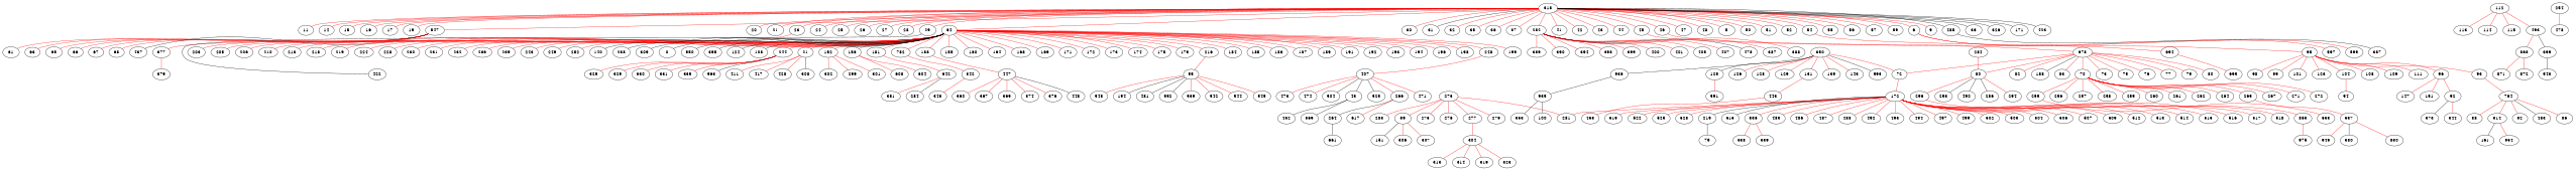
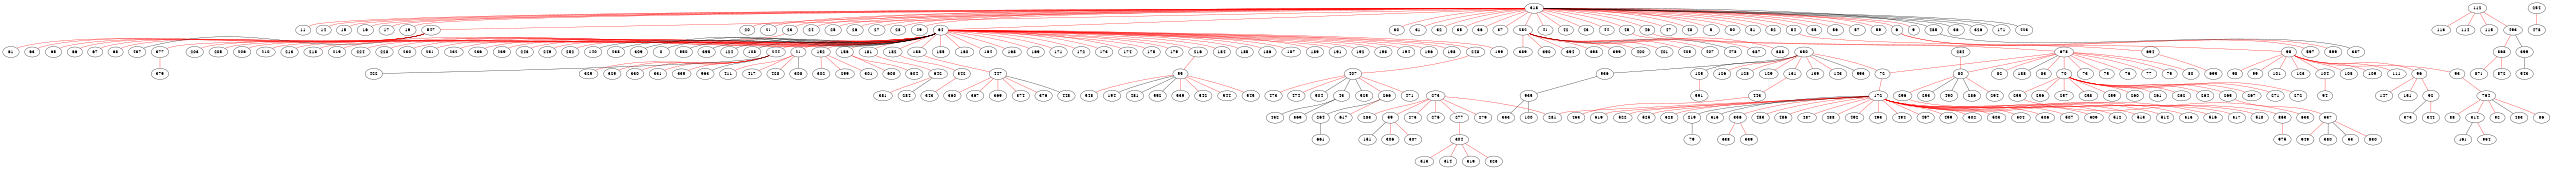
  strict graph {
    "edge"="{'color': ''}"
    file="tmp_workspace/eucore/set2/layers/EUcore_Layer_3_drawing.dot"
    "graph"="{'edge': \"{'color': ''}\", 'file': 'tmp_workspace/eucore/set2/layers/EUcore_Layer_3_drawing.dot', 'graph': '{\'edge\': \'{}\', \'file\': \'tmp_workspace/eucore/set2/layers/EUcore_Layer_3_drawing.dot\', \'graph\': \"{\'file\': \'tmp_workspace/eucore/set2/layers/EUcore_Layer_2_drawing_improved.dot\'}\", \'node\': \"{\'height\': \'\', \'level\': \'\', \'pos\': \'\', \'width\': \'\'}\"}', 'node': \"{'height': '', 'label': '\\\\N', 'level': '', 'pos': '', 'width': ''}\"}"
    "node"="{'height': '', 'label': '\\N', 'level': '', 'pos': '', 'width': ''}"
    node [level=2]
    edge [color=red]
    n1 [height=0.05 label=318 level=1 width=0.05]
    11 [height=0.05 level=1 width=0.05]
    14 [height=0.05 level=1 width=0.05]
    15 [height=0.05 level=1 width=0.05]
    16
    17 [height=0.05 level=1 width=0.05]
    19
    n8 [height=0.05 label=547 level=1 width=0.05]
    20 [height=0.05 level=1 width=0.05]
    21
    23 [height=0.05 level=1 width=0.05]
    24
    25
    26
    27
    28 [height=0.05 level=1 width=0.05]
    29
    n18 [height=0.05 label=64 level=1 width=0.05]
    30 [height=0.05 level=1 width=0.05]
    31
    32 [height=0.05 level=1 width=0.05]
    35 [height=0.05 level=1 width=0.05]
    36 [height=0.05 level=1 width=0.05]
    37 [height=0.05 level=1 width=0.05]
    n25 [height=0.05 label=282 level=1 width=0.05]
    41 [height=0.05 level=1 width=0.05]
    42 [height=0.05 level=1 width=0.05]
    43 [height=0.05 level=1 width=0.05]
    44 [height=0.05 level=1 width=0.05]
    45 [height=0.05 level=1 width=0.05]
    46 [height=0.05 level=1 width=0.05]
    47
    48 [height=0.05 level=1 width=0.05]
    5
    50 [height=0.05 level=1 width=0.05]
    51 [height=0.05 level=1 width=0.05]
    52 [height=0.05 level=1 width=0.05]
    54 [height=0.05 level=1 width=0.05]
    55 [height=0.05 level=1 width=0.05]
    56
    57
    59 [height=0.05 level=1 width=0.05]
    6 [height=0.05 level=1 width=0.05]
    9 [height=0.05 level=1 width=0.05]
    n45 [label=485 level=3]
    n46 [label=36 level=3]
    n47 [label=326 level=3]
    n48 [label=171 level=3]
    n49 [label=423 level=3]
    61
    63 [height=0.05 level=1 width=0.05]
    65
    66 [height=0.05 level=1 width=0.05]
    67 [height=0.05 level=1 width=0.05]
    68 [height=0.05 level=1 width=0.05]
    n56 [label=437 level=3]
    377
    n58 [height=0.05 label=21 level=1 width=0.05]
    152 [height=0.05 level=1 width=0.05]
    n60 [height=0.05 label=244 level=1 width=0.05]
    155
    156
    160 [height=0.05 level=1 width=0.05]
    164
    168 [height=0.05 level=1 width=0.05]
    169
    171
    172
    173
    174 [height=0.05 level=1 width=0.05]
    175
    179
    181 [height=0.05 level=1 width=0.05]
-   182 [height=0.05 level=1 width=0.05 label=782]
+   182 [height=0.05 level=1 width=0.05]
    184
    185
    186
    187 [height=0.05 level=1 width=0.05]
    188 [height=0.05 level=1 width=0.05]
    189
    191
    192
    193
    194
    196
    198
    199
    203
    205 [height=0.05 level=1 width=0.05]
    206
    210 [height=0.05 level=1 width=0.05]
    213
    216 [height=0.05 level=1 width=0.05]
    218 [height=0.05 level=1 width=0.05]
    219
    224 [height=0.05 level=1 width=0.05]
    228
    230
    231
    232 [height=0.05 level=1 width=0.05]
    236 [height=0.05 level=1 width=0.05]
    239
    243
    248 [height=0.05 level=1 width=0.05]
    249
    252
    n107 [label=140 level=3]
    n108 [label=238 level=3]
    n109 [label=309 level=3]
    n110 [label=0 level=3]
    n111 [label=950 level=3]
    n112 [label=395 level=3]
    n113 [label=124 level=3]
    n114 [label=108 level=3]
    387 [height=0.05 level=1 width=0.05]
    388
    389 [height=0.05 level=1 width=0.05]
    390
    394 [height=0.05 level=1 width=0.05]
    398
    399
    400 [height=0.05 level=1 width=0.05]
    401
    405
    407
    n126 [label=478 level=3]
    n127 [height=0.05 label=678 level=1 width=0.05]
    694
    95 [height=0.05 level=1 width=0.05]
    597
    599
    n132 [label=387 level=3]
    379
    411
    417 [height=0.05 level=1 width=0.05]
    428
    n137 [label=308 level=3]
    299 [height=0.05 level=1 width=0.05]
    301
    302
    325 [height=0.05 level=1 width=0.05]
    329
    330
    331
    335 [height=0.05 level=1 width=0.05]
    n146 [label=422 level=3]
    n147 [label=963 level=3]
    604
    608
    n150 [height=0.05 label=642 level=1 width=0.05]
    342
    n152 [label=447]
    n153 [height=0.05 label=55 level=1 width=0.05]
    n154 [label=407]
    83 [height=0.05 level=1 width=0.05]
    72 [height=0.05 level=1 width=0.05]
    70 [height=0.05 level=1 width=0.05]
    n158 [height=0.05 label=80 level=1 width=0.05]
    73
    75 [height=0.05 level=1 width=0.05]
    76
    77 [height=0.05 level=1 width=0.05]
    79 [height=0.05 level=1 width=0.05]
    80
    82
    n166 [label=188 level=3]
    695
    101
    n169 [height=0.05 label=123 level=1 width=0.05]
    104 [height=0.05 level=1 width=0.05]
    108
    109 [height=0.05 level=1 width=0.05]
    111 [height=0.05 level=1 width=0.05]
    96 [height=0.05 level=1 width=0.05]
    93 [height=0.05 level=1 width=0.05]
    98 [height=0.05 level=1 width=0.05]
    99 [height=0.05 level=1 width=0.05]
    381 [height=0.05 level=1 width=0.05]
    n179 [label=284 level=3]
    343
    360
    367
    369
    374
    376
    n186 [label=448 level=3]
    539
    542
    544 [height=0.05 level=1 width=0.05]
    545
    548
    n192 [label=194 level=3]
    n193 [label=481 level=3]
    n194 [label=552 level=3]
    n195 [label=266]
    471
    473
    474
    n199 [label=504 level=3]
    n200 [label=43 level=3]
    n201 [label=525 level=3]
    n202 [height=0.05 label=172 level=1 width=0.05]
    255
    256
    257 [height=0.05 level=1 width=0.05]
    258 [height=0.05 level=1 width=0.05]
    259
    260
    261
    262 [height=0.05 level=1 width=0.05]
    264
    265
    267 [height=0.05 level=1 width=0.05]
    271
    272
    294
    296 [height=0.05 level=1 width=0.05]
    n218 [label=253 level=3]
    n219 [label=490 level=3]
    n220 [label=286 level=3]
    94 [height=0.05 level=1 width=0.05]
    n222 [label=92]
    147
    151 [height=0.05 level=1 width=0.05]
    n225 [height=0.05 label=764 level=1 width=0.05]
    617
    n227 [label=264 level=3]
    n228 [label=569 level=3]
    n229 [label=452 level=3]
    281 [height=0.05 level=1 width=0.05]
    336
    483
    486
    487 [height=0.05 level=1 width=0.05]
    488
    492 [height=0.05 level=1 width=0.05]
    493
    494 [height=0.05 level=1 width=0.05]
    497
    499
    502 [height=0.05 level=1 width=0.05]
    503 [height=0.05 level=1 width=0.05]
    504 [height=0.05 level=1 width=0.05]
    506 [height=0.05 level=1 width=0.05]
    507 [height=0.05 level=1 width=0.05]
    509 [height=0.05 level=1 width=0.05]
    512
    513 [height=0.05 level=1 width=0.05]
    514
    515 [height=0.05 level=1 width=0.05]
    516 [height=0.05 level=1 width=0.05]
    517
    518
    519
    522 [height=0.05 level=1 width=0.05]
    525
    528
    n258 [label=219 level=3]
    n259 [label=515 level=3]
    633
    n261 [label=537]
    863
    344
    n264 [label=373 level=3]
    86
    88 [height=0.05 level=1 width=0.05]
    n267 [height=0.05 label=314 level=1 width=0.05]
    92 [height=0.05 level=1 width=0.05]
    n269 [label=483 level=3]
    954 [height=0.05 level=1 width=0.05]
    n271 [label=161 level=3]
    112 [height=0.05 level=1 width=0.05]
    113 [height=0.05 level=1 width=0.05]
    114 [height=0.05 level=1 width=0.05]
    115
    n276 [height=0.05 label=493 level=1 width=0.05]
    868
    n278 [label=399 level=3]
    871
    872
    n281 [label=543 level=3]
    n282 [height=0.05 label=350 level=1 width=0.05]
    125
    126
    128
    129 [height=0.05 level=1 width=0.05]
    131
    139
    143
    n290 [label=593 level=3]
    n291 [label=936 level=3]
    591
    443
    n294 [label=935 level=3]
    453
    n296 [label=100 level=3]
    n297 [label=353 level=3]
    338
    339
    n300 [label=79 level=3]
    n301 [label=661 level=3]
    254
    478
    830
    949
    n306 [label=380 level=3]
+   n307 [label=53 level=3]
    273 [height=0.05 level=1 width=0.05]
    n309 [label=39]
    275
    276
    277 [height=0.05 level=1 width=0.05]
    279
    283 [height=0.05 level=1 width=0.05]
    306
    307
    n317 [label=151 level=3]
    304 [height=0.05 level=1 width=0.05]
    313 [height=0.05 level=1 width=0.05]
    314
    319
    323
    284 [height=0.05 level=1 width=0.05]
    975
    n1 -- 11
    n1 -- 14
    n1 -- 15
    n1 -- 16
    n1 -- 17
    n1 -- 19
    n1 -- n8
    n1 -- 20
    n1 -- 21
    n1 -- 23
    n1 -- 24
    n1 -- 25
    n1 -- 26
    n1 -- 27
    n1 -- 28
    n1 -- 29
    n1 -- n18
    n1 -- 30
-   n1 -- 31 [color=black]
+   n1 -- 31
    n1 -- 32
    n1 -- 35
    n1 -- 36
    n1 -- 37
    n1 -- n25
    n1 -- 41
    n1 -- 42
    n1 -- 43
    n1 -- 44
    n1 -- 45
    n1 -- 46
    n1 -- 47
    n1 -- 48
    n1 -- 5
    n1 -- 50
    n1 -- 51
    n1 -- 52
    n1 -- 54
    n1 -- 55
    n1 -- 56
    n1 -- 57
    n1 -- 59
    n1 -- 6
    n1 -- 9
    n1 -- n45 [color=""]
    n1 -- n46 [color=""]
    n1 -- n47 [color=""]
    n1 -- n48 [color=""]
    n1 -- n49 [color=""]
    n8 -- 61
    n8 -- 63
    n8 -- 65
    n8 -- 66
    n8 -- 67
    n8 -- 68
    n8 -- n56 [color=""]
    23 -- 377
    n18 -- n58
    n18 -- 152
    n18 -- n60
    n18 -- 155
    n18 -- 156
    n18 -- 160
    n18 -- 164
    n18 -- 168
    n18 -- 169
    n18 -- 171
    n18 -- 172
    n18 -- 173
    n18 -- 174
    n18 -- 175
    n18 -- 179
    n18 -- 181
    n18 -- 182
    n18 -- 184
    n18 -- 185
    n18 -- 186
    n18 -- 187
    n18 -- 188
    n18 -- 189
    n18 -- 191
    n18 -- 192
    n18 -- 193
    n18 -- 194
    n18 -- 196
    n18 -- 198
    n18 -- 199
    n18 -- 203
    n18 -- 205
    n18 -- 206
    n18 -- 210
    n18 -- 213
    n18 -- 216
    n18 -- 218
    n18 -- 219
    n18 -- 224
    n18 -- 228
    n18 -- 230
    n18 -- 231
    n18 -- 232
    n18 -- 236
    n18 -- 239
    n18 -- 243
    n18 -- 248
    n18 -- 249
    n18 -- 252
    n18 -- n107 [color=""]
    n18 -- n108 [color=""]
    n18 -- n109 [color=""]
    n18 -- n110 [color=""]
    n18 -- n111 [color=""]
    n18 -- n112 [color=""]
    n18 -- n113 [color=""]
    n18 -- n114 [color=""]
    n25 -- 387
    n25 -- 388
    n25 -- 389
    n25 -- 390
    n25 -- 394
    n25 -- 398
    n25 -- 399
    n25 -- 400
    n25 -- 401
    n25 -- 405
    n25 -- 407
    n25 -- n126 [color=""]
    45 -- n127
    46 -- 694
    54 -- 95
    6 -- 597
    6 -- 599
    n45 -- n132 [color=""]
    377 -- 379
    n58 -- 411
    n58 -- 417
    n58 -- 428
    n58 -- n137 [color=""]
    152 -- 299
    152 -- 301
    152 -- 302
    n60 -- 325
    n60 -- 329
    n60 -- 330
    n60 -- 331
    n60 -- 335
-   29 -- n146 [color=""]
+   n60 -- n146 [color=""]
    n60 -- n147 [color=""]
    156 -- 604
    156 -- 608
    181 -- n150
    182 -- 342
    188 -- n152
    216 -- n153
    248 -- n154
    n127 -- 83
    n127 -- 72
    n127 -- 70
    n127 -- n158
    n127 -- 73
    n127 -- 75
    n127 -- 76
    n127 -- 77
    n127 -- 79
    n127 -- 80
    n127 -- 82
    n127 -- n166 [color=""]
    694 -- 695
    95 -- 101
    95 -- n169
    95 -- 104
    95 -- 108
    95 -- 109
    95 -- 111
    95 -- 96
    95 -- 93
    95 -- 98
    95 -- 99
    n150 -- 381
    n150 -- n179 [color=""]
    342 -- 343
    n152 -- 360
    n152 -- 367
    n152 -- 369
    n152 -- 374
    n152 -- 376
    n152 -- n186 [color=""]
    n153 -- 539
    n153 -- 542
    n153 -- 544
    n153 -- 545
    n153 -- 548
    n153 -- n192 [color=""]
    n153 -- n193 [color=""]
    n153 -- n194 [color=""]
    n154 -- n195
    n154 -- 471
    n154 -- 473
    n154 -- 474
    n154 -- n199 [color=""]
    n154 -- n200 [color=""]
    n154 -- n201 [color=""]
    72 -- n202
    70 -- 255
    70 -- 256
    70 -- 257
    70 -- 258
    70 -- 259
    70 -- 260
    70 -- 261
    70 -- 262
    70 -- 264
    70 -- 265
    70 -- 267
    70 -- 271
    70 -- 272
    n158 -- 294
    n158 -- 296
    n158 -- n218 [color=""]
    n158 -- n219 [color=""]
    n158 -- n220 [color=""]
    104 -- 94
    96 -- n222
    96 -- 147
    96 -- 151
    93 -- n225
    n195 -- 617
    n195 -- n227 [color=""]
    n200 -- n228 [color=""]
    n200 -- n229 [color=""]
    n202 -- 281
    n202 -- 336
    n202 -- 483
    n202 -- 486
    n202 -- 487
    n202 -- 488
    n202 -- 492
    n202 -- 493
    n202 -- 494
    n202 -- 497
    n202 -- 499
    n202 -- 502
    n202 -- 503
    n202 -- 504
    n202 -- 506
    n202 -- 507
    n202 -- 509
    n202 -- 512
    n202 -- 513
    n202 -- 514
    n202 -- 515
    n202 -- 516
    n202 -- 517
    n202 -- 518
    n202 -- 519
    n202 -- 522
    n202 -- 525
    n202 -- 528
    n202 -- n258 [color=""]
    n202 -- n259 [color=""]
    255 -- 633
    265 -- n261
    296 -- 863
    n222 -- 344
    n222 -- n264 [color=""]
    n225 -- 86
    n225 -- 88
    n225 -- n267
    n225 -- 92
    n225 -- n269 [color=""]
    n227 -- n301 [color=""]
    336 -- 338
    336 -- 339
    n258 -- n300 [color=""]
    n261 -- 830
    n261 -- 949
    n261 -- n306 [color=""]
+   n261 -- n307 [color=""]
    863 -- 975
    n267 -- 954
    n267 -- n271 [color=""]
    112 -- 113
    112 -- 114
    112 -- 115
    112 -- n276
    n276 -- 868
    n276 -- n278 [color=""]
    868 -- 871
    868 -- 872
    n278 -- n281 [color=""]
    n282 -- 72
    n282 -- 125 [color=black]
    n282 -- 126
    n282 -- 128
    n282 -- 129
    n282 -- 131
    n282 -- 139
    n282 -- 143
    n282 -- n290 [color=""]
    n282 -- n291 [color=""]
    125 -- 591
    131 -- 443
    n291 -- n294 [color=""]
    443 -- 453
    n294 -- n296 [color=""]
    n294 -- n297 [color=""]
    254 -- 478
    273 -- 281
    273 -- n309
    273 -- 275
    273 -- 276
    273 -- 277
    273 -- 279
    273 -- 283
    n309 -- 306
    n309 -- 307
    n309 -- n317 [color=""]
    277 -- 304
    304 -- 313
    304 -- 314
    304 -- 319
    304 -- 323
    284 -- n158
  }
